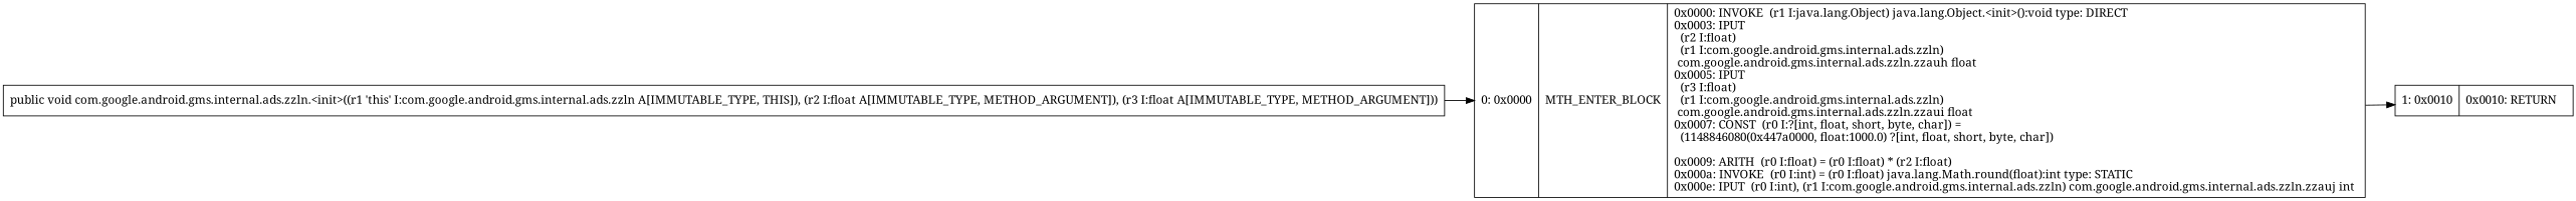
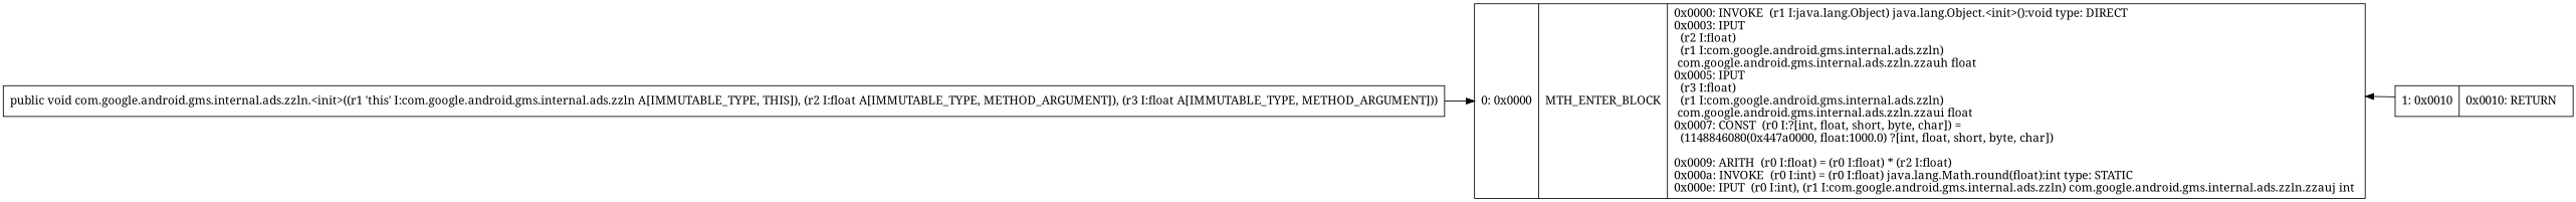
  digraph {
    rankdir=LR
    fontname="Noto Serif"
    node [shape=record fontname="Noto Serif"]
    edge [fontname="Noto Serif"]
    n1 [label="{0\:\ 0x0000|MTH_ENTER_BLOCK\l|0x0000: INVOKE  (r1 I:java.lang.Object) java.lang.Object.\<init\>():void type: DIRECT \l0x0003: IPUT  \l  (r2 I:float)\l  (r1 I:com.google.android.gms.internal.ads.zzln)\l com.google.android.gms.internal.ads.zzln.zzauh float \l0x0005: IPUT  \l  (r3 I:float)\l  (r1 I:com.google.android.gms.internal.ads.zzln)\l com.google.android.gms.internal.ads.zzln.zzaui float \l0x0007: CONST  (r0 I:?[int, float, short, byte, char]) = \l  (1148846080(0x447a0000, float:1000.0) ?[int, float, short, byte, char])\l \l0x0009: ARITH  (r0 I:float) = (r0 I:float) * (r2 I:float) \l0x000a: INVOKE  (r0 I:int) = (r0 I:float) java.lang.Math.round(float):int type: STATIC \l0x000e: IPUT  (r0 I:int), (r1 I:com.google.android.gms.internal.ads.zzln) com.google.android.gms.internal.ads.zzln.zzauj int \l}"]
    n2 [label="{1\:\ 0x0010|0x0010: RETURN   \l}"]
    n3 [label="{public void com.google.android.gms.internal.ads.zzln.\<init\>((r1 'this' I:com.google.android.gms.internal.ads.zzln A[IMMUTABLE_TYPE, THIS]), (r2 I:float A[IMMUTABLE_TYPE, METHOD_ARGUMENT]), (r3 I:float A[IMMUTABLE_TYPE, METHOD_ARGUMENT])) }"]
-   n1 -> n2
+   n2 -> n1
    n3 -> n1
  }
